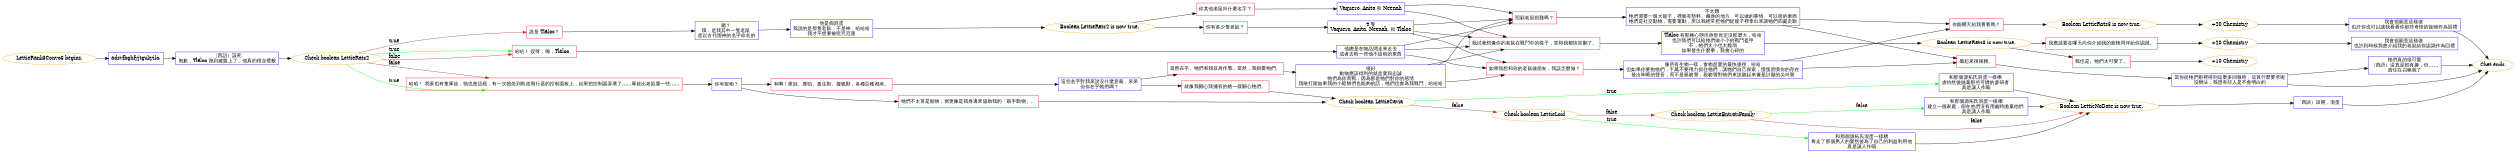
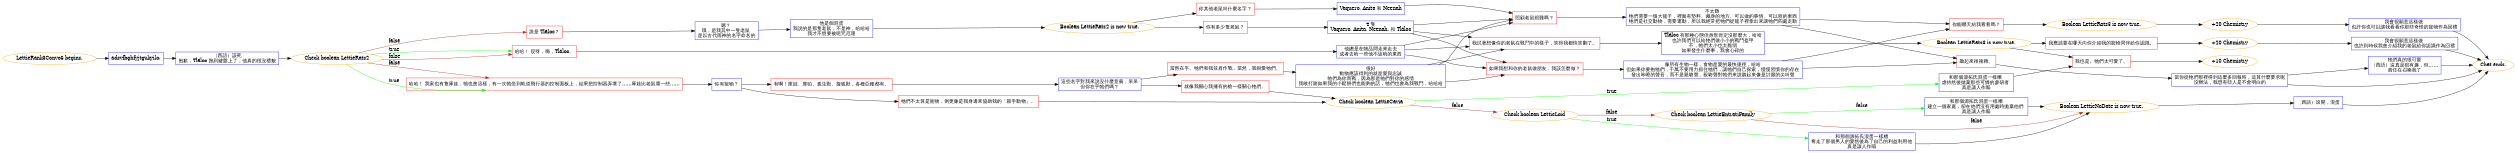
  digraph {
    rankdir=LR
    node [color=blue shape=box]
    "LettieRank3Convo6 begins." [color=orange shape=""]
    n2 [label="adsvfbghfyjtgukyilo;"]
    n3 [label="（西語）該死\n抱歉，Tláloc 跑到鍵盤上了，他真的很沒禮貌"]
    n4 [color=orange label="Check boolean LettieRats2" shape=""]
    n5 [color=red label="哈哈！ 哎呀，嗨，Tláloc。"]
    n6 [color=red label="哈哈！ 我家也有隻庫娃，牠也會這樣，有一次牠坐到軌道飛行器的控制面板上，結果把控制器弄壞了……庫娃比老鼠重一些……"]
    n7 [color=red label="誰是 Tláloc？"]
    n8 [label="他總是在物品間走來走去\n或者去啃一些他不該啃的東西"]
    n9 [label="你有寵物？"]
    n10 [label="嗯？ \n哦，是我其中一隻老鼠 \n是以古代雨神的名字命名的"]
    n11 [color=red label="如果我想和你的老鼠做朋友，我該怎麼做？"]
    n12 [color=red label="照顧老鼠很難嗎？"]
    n13 [color=red label="我試著想像你的老鼠在戰鬥中的樣子，笑得我都快笑翻了。"]
    n14 [color=red label="有啊！庫娃、庫狛、孤生獸、擬狐獸，各種亞種都有。"]
    n15 [color=red label="牠們不太算是寵物，倒更像是我身邊來協助我的「殺手動物」。"]
    n16 [label="他是個混蛋\n我說的是那隻老鼠，不是神，哈哈哈\n我才不想要被咀咒厄運"]
    n17 [label="像所有生物一樣，食物是愛的最快捷徑，哈哈\n但如果你要抱牠們，千萬不要用力抓住牠們，讓牠們自己探索，慢慢習慣你的存在\n發出咔嚓的聲音，而不是親吻聲，親吻聲對牠們來說聽起來像是討厭的尖叫聲"]
    n18 [label="不太難 \n牠們需要一個大籠子，裡面有墊料、藏身的地方、可以做的事情、可以咬的東西\n牠們是社交動物，需要運動，所以我經常把牠們從籠子裡拿出來讓牠們四處走動"]
    n19 [label="Tláloc 有那種心態但身形肯定沒那麼大，哈哈\n也許我們可以給牠們做小小的戰鬥盔甲\n不，牠們太小也太脆弱\n如果發生什麼事，我會心碎的"]
    n20 [label="這些名字對我來說沒什麼意義，呆呆\n但你在乎牠們嗎？"]
    n21 [color=orange label="Check boolean LettieCavia" shape=""]
    n22 [color=orange label="Boolean LettieRats2 is now true." shape=""]
    n23 [color=red label="你能哪天給我看看嗎？"]
    n24 [color=red label="聽起來很複雜。"]
    n25 [color=orange label="Boolean LettieRats3 is now true." shape=""]
    n26 [color=red label="當然在乎。牠們和我並肩作戰，當然，我很愛牠們。"]
    n27 [color=red label="就像我關心我擁有的槍一樣關心牠們。"]
    n28 [label="和那個源拓氏混蛋一樣糟 \n虐待然後拋棄那些可憐的參研者 \n真是讓人作嘔"]
    n29 [color=orange label="Check boolean LettieLoid" shape=""]
    n30 [color=red label="你有多少隻老鼠？"]
    n31 [color=red label="你其他老鼠叫什麼名字？"]
    n32 [color=orange label="Boolean LettieRats3 is now true." shape=""]
    n33 [label="當你從牠們那裡得到這麼多回報時，這算什麼要求呢\n沒辦法，我想有些人是不會明白的"]
    n34 [color=red label="我也是。牠們太可愛了。"]
    n35 [color=red label="我應該要在哪天向你介紹我的寵物同伴給你認識。"]
    n36 [label="很好\n動物應該得到的就是愛與忠誠\n牠們為你而戰，因為那是牠們對你的感情\n我敢打賭如果我的小鬆餅們也能夠的話，牠們也會為我戰鬥，哈哈哈"]
    n37 [color=orange label="Boolean LettieNoDate is now true." shape=""]
    n38 [label="和那個源拓氏混蛋一樣糟\n奪走了那個男人的愛然後為了自己的利益利用他\n真是讓人作嘔"]
    n39 [color=orange label="Check boolean LettieEntratiFamily" shape=""]
    n40 [label="4 隻\nVaquero, Anita, Neenah, 和 Tláloc"]
    n41 [label="Vaquero, Anita 和 Neenah"]
    n42 [color=orange label="+20 Chemistry" shape=""]
    "Chat ends." [color=orange shape=""]
    n44 [label="牠們真的很可愛\n（西語）這真是很有趣，但……\n責任在召喚我了"]
    n45 [color=orange label="+10 Chemistry" shape=""]
    n46 [color=orange label="+20 Chemistry" shape=""]
    n47 [label="（西語）滾開，混蛋"]
    n48 [label="和那個源拓氏混蛋一樣糟\n建立一個家庭，卻在他們沒有用處時拋棄他們 \n真是讓人作嘔"]
    n49 [label="我會很願意這樣做 \n也許你也可以讓我看看你那些奇怪的寵物作為回禮"]
    n50 [label="我會很願意這樣做 \n也許到時候我會介紹我的老鼠給你認識作為回禮"]
    "LettieRank3Convo6 begins." -> n2
    n2 -> n3
    n3 -> n4
    n4 -> n5 [color=green label=true]
    n4 -> n5 [color=brown label=false]
    n4 -> n6 [color=green label=true]
    n4 -> n6 [color=brown label=false]
-   n4 -> n7 [color=brown label=true]
+   n4 -> n7 [color=brown label=false]
    n5 -> n8
    n6 -> n9
    n7 -> n10
    n8 -> n11
    n8 -> n12
    n8 -> n13
    n9 -> n14
    n9 -> n15
    n10 -> n16
    n11 -> n17
    n12 -> n18
    n13 -> n19
    n14 -> n20
    n15 -> n21
    n16 -> n22
    n17 -> n23
    n17 -> n24
    n18 -> n23
    n18 -> n24
    n19 -> n25
    n20 -> n26
    n20 -> n27
    n21 -> n28 [color=green label=true]
    n21 -> n29 [color=brown label=false]
    n22 -> n30
    n22 -> n31
    n23 -> n32
    n24 -> n33
    n25 -> n34
    n25 -> n35
    n26 -> n36
    n27 -> n21
-   n28 -> n37
+   n28 -> n34
    n29 -> n38 [color=green label=true]
    n29 -> n39 [color=brown label=false]
    n30 -> n40
    n31 -> n41
    n32 -> n42
    n33 -> "Chat ends."
    n33 -> n44
    n34 -> n45
    n35 -> n46
    n36 -> n11
    n36 -> n12
    n36 -> n13
    n37 -> n47
    n38 -> n37
    n39 -> n37 [color=brown label=false]
    n39 -> n48 [color=green label=false]
    n40 -> n11
    n40 -> n12
    n40 -> n13
    n41 -> n12
-   n41 -> n13
    n42 -> n49
    n44 -> "Chat ends."
    n46 -> n50
    n47 -> "Chat ends."
    n48 -> n37
    n49 -> "Chat ends."
+   n50 -> "Chat ends."
  }
